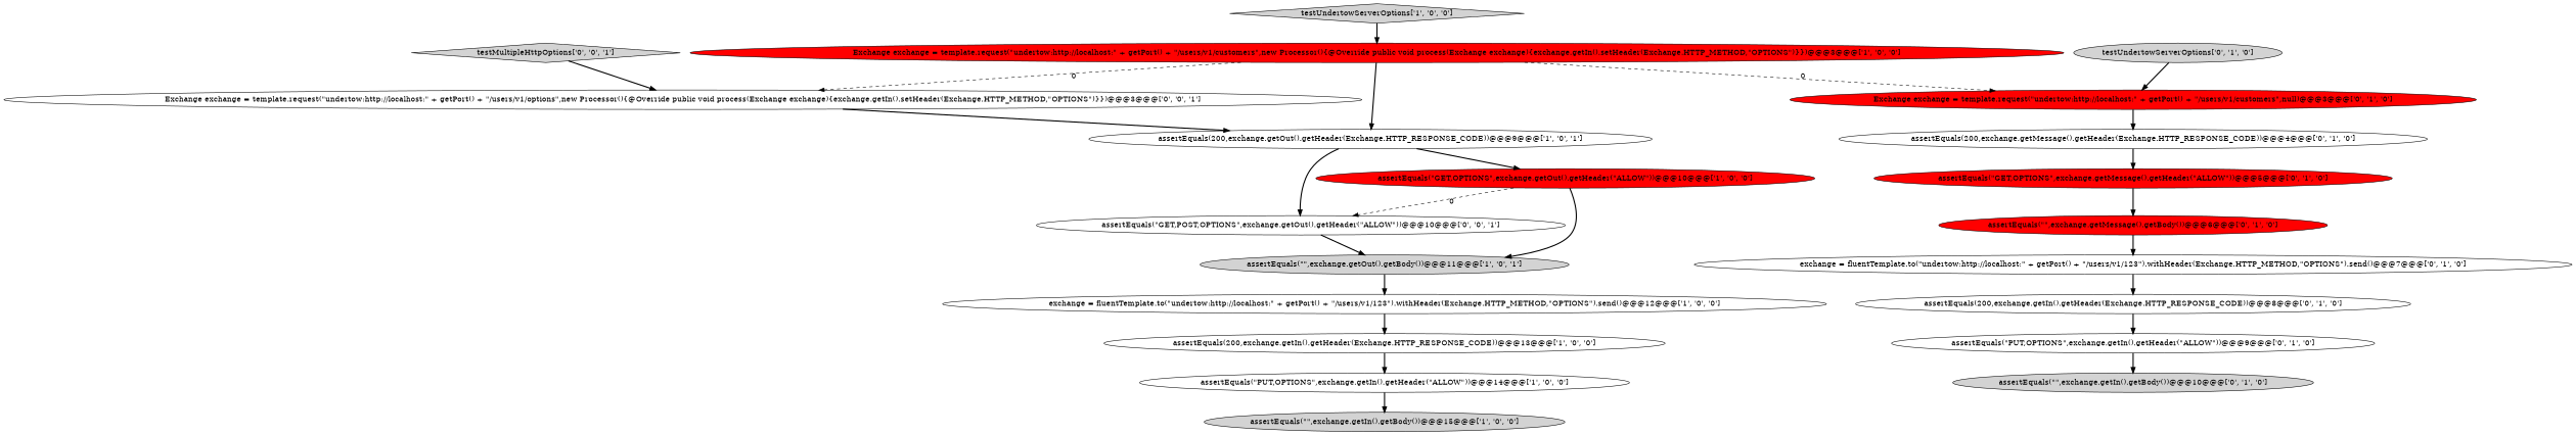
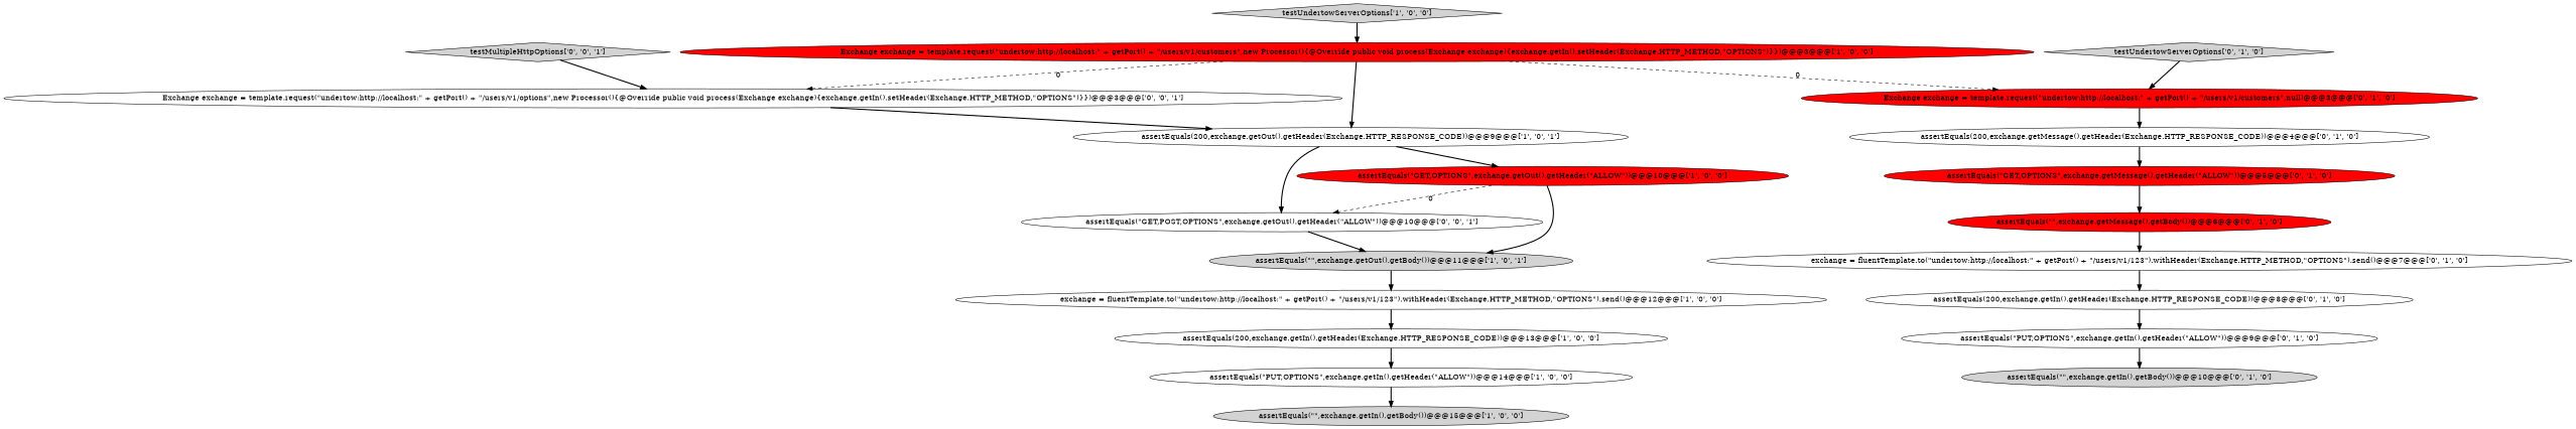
  digraph {
    node [fillcolor=white shape=ellipse style=filled]
    edge [style=bold]
    n1 [fillcolor=red label="assertEquals(\"\",exchange.getMessage().getBody())@@@6@@@['0', '1', '0']"]
    n2 [label="exchange = fluentTemplate.to(\"undertow:http://localhost:\" + getPort() + \"/users/v1/123\").withHeader(Exchange.HTTP_METHOD,\"OPTIONS\").send()@@@7@@@['0', '1', '0']"]
    n3 [fillcolor=red label="assertEquals(\"GET,OPTIONS\",exchange.getOut().getHeader(\"ALLOW\"))@@@10@@@['1', '0', '0']"]
    n4 [label="assertEquals(\"GET,POST,OPTIONS\",exchange.getOut().getHeader(\"ALLOW\"))@@@10@@@['0', '0', '1']"]
    n5 [fillcolor=lightgray label="assertEquals(\"\",exchange.getOut().getBody())@@@11@@@['1', '0', '1']"]
    n6 [fillcolor=red label="assertEquals(\"GET,OPTIONS\",exchange.getMessage().getHeader(\"ALLOW\"))@@@5@@@['0', '1', '0']"]
    n7 [fillcolor=red label="Exchange exchange = template.request(\"undertow:http://localhost:\" + getPort() + \"/users/v1/customers\",null)@@@3@@@['0', '1', '0']"]
    n8 [label="assertEquals(200,exchange.getMessage().getHeader(Exchange.HTTP_RESPONSE_CODE))@@@4@@@['0', '1', '0']"]
    n9 [fillcolor=lightgray label="assertEquals(\"\",exchange.getIn().getBody())@@@15@@@['1', '0', '0']"]
    n10 [label="assertEquals(\"PUT,OPTIONS\",exchange.getIn().getHeader(\"ALLOW\"))@@@9@@@['0', '1', '0']"]
    n11 [fillcolor=lightgray label="assertEquals(\"\",exchange.getIn().getBody())@@@10@@@['0', '1', '0']"]
    n12 [label="assertEquals(\"PUT,OPTIONS\",exchange.getIn().getHeader(\"ALLOW\"))@@@14@@@['1', '0', '0']"]
    n13 [label="assertEquals(200,exchange.getIn().getHeader(Exchange.HTTP_RESPONSE_CODE))@@@8@@@['0', '1', '0']"]
    n14 [label="assertEquals(200,exchange.getIn().getHeader(Exchange.HTTP_RESPONSE_CODE))@@@13@@@['1', '0', '0']"]
    n15 [fillcolor=lightgray label="testMultipleHttpOptions['0', '0', '1']" shape=diamond]
    n16 [label="Exchange exchange = template.request(\"undertow:http://localhost:\" + getPort() + \"/users/v1/options\",new Processor(){@Override public void process(Exchange exchange){exchange.getIn().setHeader(Exchange.HTTP_METHOD,\"OPTIONS\")}})@@@3@@@['0', '0', '1']"]
    n17 [fillcolor=red label="Exchange exchange = template.request(\"undertow:http://localhost:\" + getPort() + \"/users/v1/customers\",new Processor(){@Override public void process(Exchange exchange){exchange.getIn().setHeader(Exchange.HTTP_METHOD,\"OPTIONS\")}})@@@3@@@['1', '0', '0']"]
    n18 [label="assertEquals(200,exchange.getOut().getHeader(Exchange.HTTP_RESPONSE_CODE))@@@9@@@['1', '0', '1']"]
    n19 [fillcolor=lightgray label="testUndertowServerOptions['1', '0', '0']" shape=diamond]
-   n20 [fillcolor=lightgray label="testUndertowServerOptions['0', '1', '0']"]
+   n20 [fillcolor=lightgray label="testUndertowServerOptions['0', '1', '0']" shape=diamond]
    n21 [label="exchange = fluentTemplate.to(\"undertow:http://localhost:\" + getPort() + \"/users/v1/123\").withHeader(Exchange.HTTP_METHOD,\"OPTIONS\").send()@@@12@@@['1', '0', '0']"]
    n1 -> n2
    n2 -> n13
    n3 -> n4 [label=0 style=dashed]
    n3 -> n5
    n4 -> n5
    n5 -> n21
    n6 -> n1
    n7 -> n8
    n8 -> n6
    n10 -> n11
    n12 -> n9
    n13 -> n10
    n14 -> n12
    n15 -> n16
    n16 -> n18
    n17 -> n7 [label=0 style=dashed]
    n17 -> n16 [label=0 style=dashed]
    n17 -> n18
    n18 -> n3
    n18 -> n4
    n19 -> n17
    n20 -> n7
    n21 -> n14
  }
